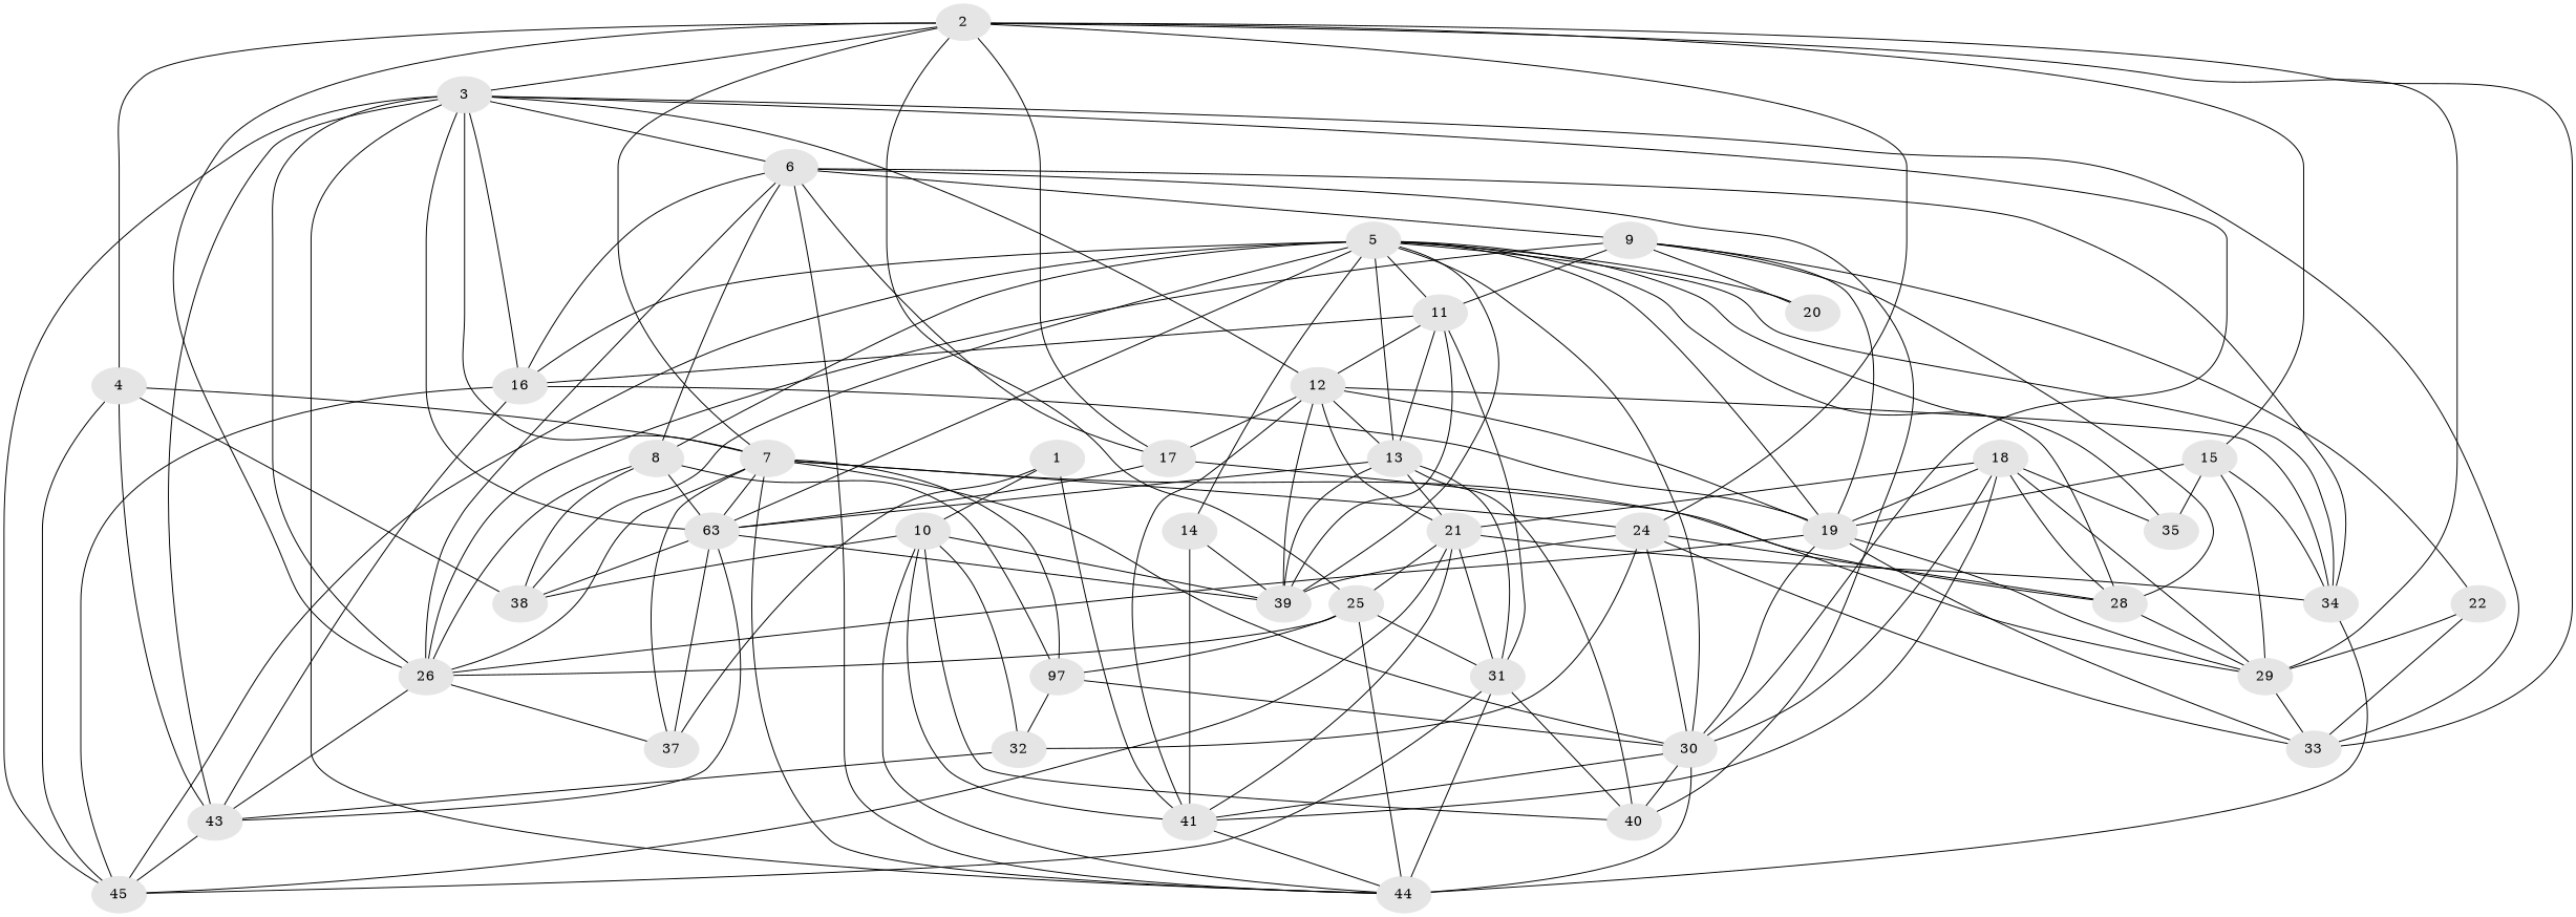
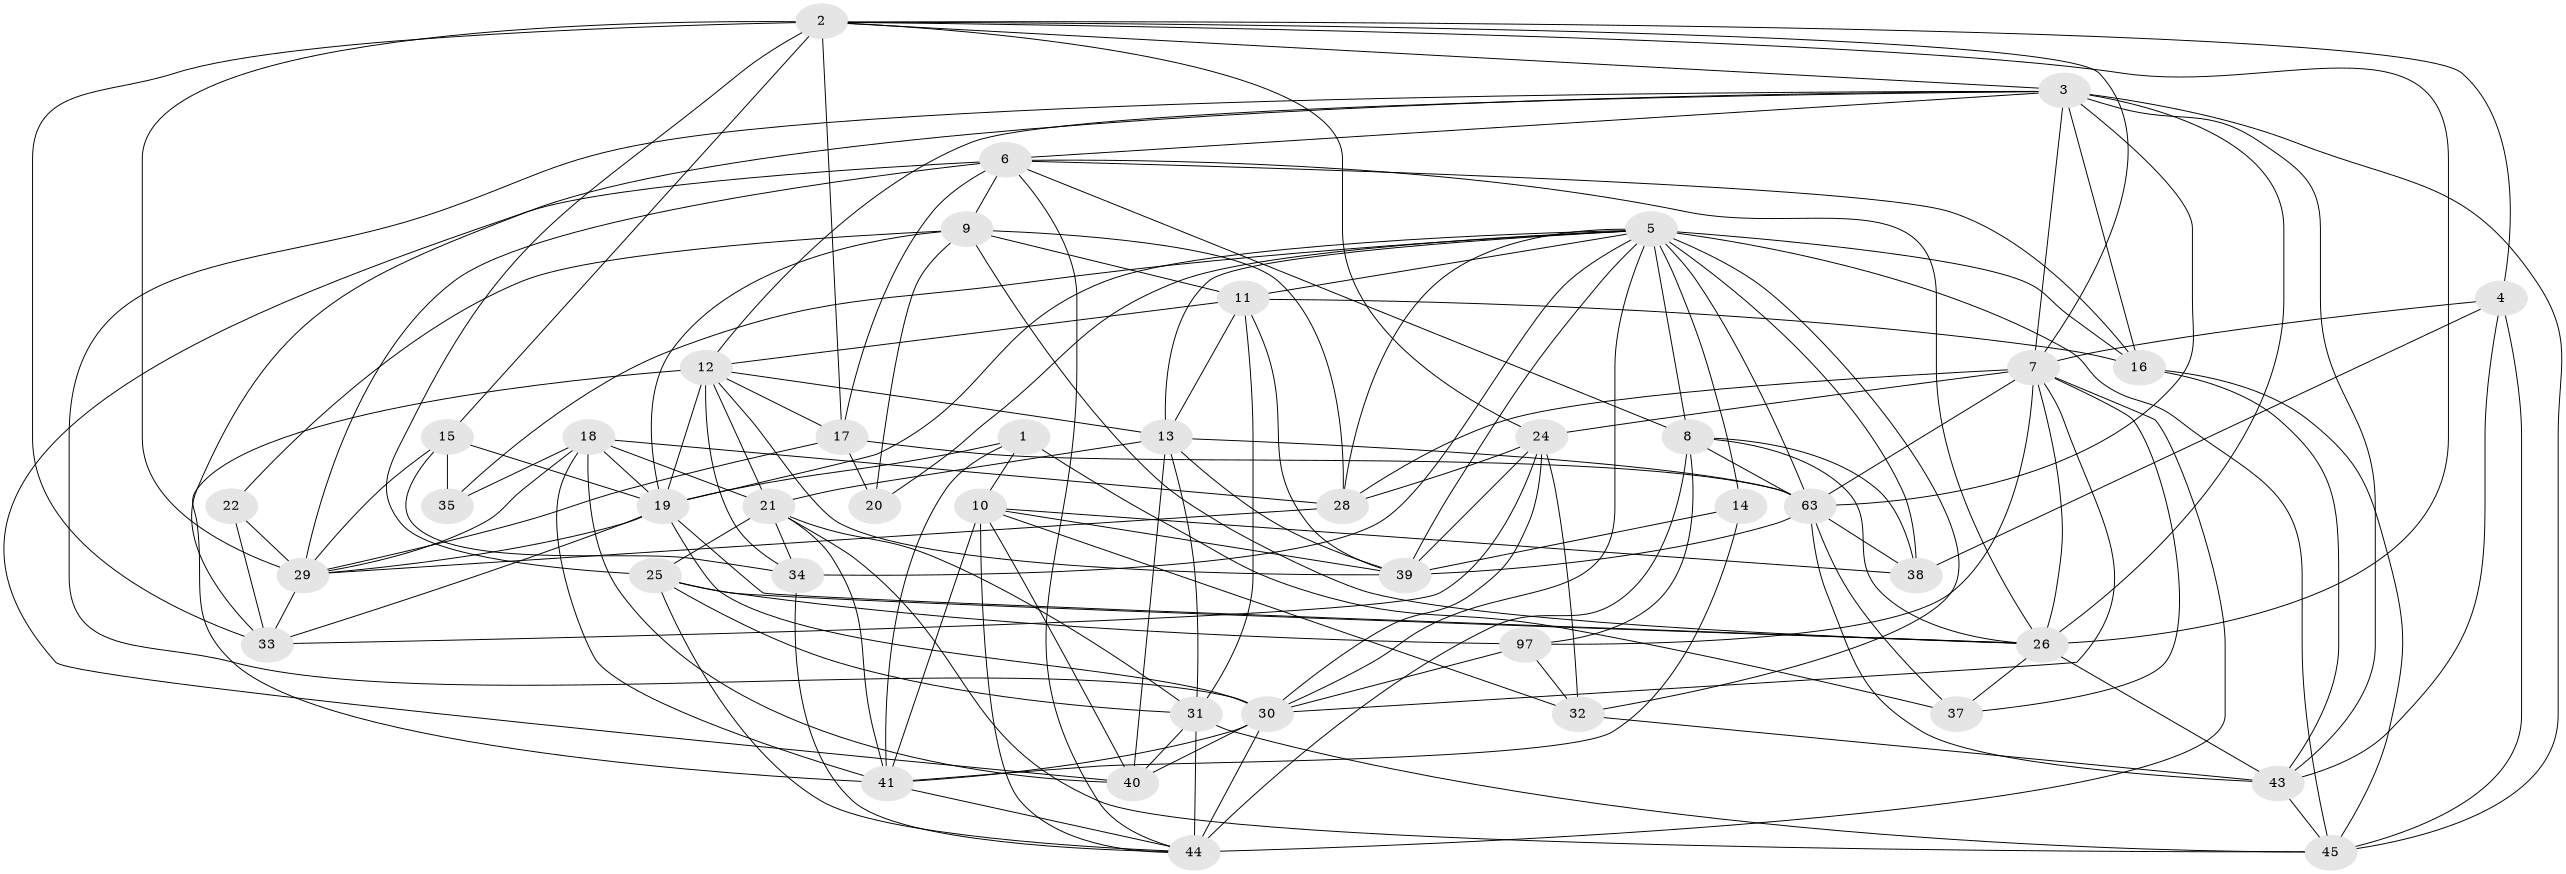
  graph {
    node [color=gray90 style=filled]
    edge [weight=1.0]
    1
    10
    19
    37
    41
    44
    38
    32
    39
    40
    26
    29
    33
    30
    2
    3
    4
    7
    15
    17
    24
    25
    6
    12
    16
    n26 [label=63]
    43
    45
    28
    n30 [label=97]
    34
    35
    20
    31
    8
    9
    13
    21
    5
    11
    14
    22
    18
    1 -- 10
-   16 -- 19
+   1 -- 19
    1 -- 37
    1 -- 41 [weight=2.0]
    10 -- 41 [weight=2.0]
    10 -- 44
    10 -- 38
    10 -- 32
    10 -- 39
    10 -- 40
    19 -- 26
    19 -- 29
    19 -- 33
    19 -- 30
    41 -- 44
    32 -- 43 [weight=2.0]
    26 -- 37
    26 -- 43
    29 -- 33
    30 -- 41
    30 -- 44 [weight=3.0]
    30 -- 40
    2 -- 26 [weight=2.0]
    2 -- 29 [weight=2.0]
    2 -- 33
    2 -- 3
    2 -- 4
    2 -- 7
    2 -- 15
    2 -- 17
    2 -- 24
    2 -- 25
-   3 -- 44
+   8 -- 44
    3 -- 26
    3 -- 33
    3 -- 30
    3 -- 7
    3 -- 6 [weight=2.0]
    3 -- 12
    3 -- 16
    3 -- n26 [weight=2.0]
    3 -- 43
    3 -- 45 [weight=2.0]
    4 -- 38 [weight=2.0]
    4 -- 7
    4 -- 43 [weight=2.0]
    4 -- 45
    7 -- 37
    7 -- 44 [weight=2.0]
    7 -- 26
    7 -- 30
    7 -- 24
    7 -- n26
    7 -- 28
    7 -- n30 [weight=2.0]
    15 -- 19
    15 -- 29
    15 -- 34 [weight=2.0]
    15 -- 35
    17 -- 29
    17 -- n26
+   17 -- 20
    24 -- 32 [weight=3.0]
    24 -- 39
    24 -- 33
    24 -- 30
    24 -- 28
    25 -- 44
    25 -- 26
    25 -- n30
    25 -- 31
    6 -- 44
    6 -- 40
    6 -- 26
    6 -- 17
    6 -- 16
-   6 -- 34
+   6 -- 29
    6 -- 8
    6 -- 9 [weight=3.0]
    12 -- 19 [weight=2.0]
    12 -- 41
    12 -- 39
    12 -- 17 [weight=2.0]
    12 -- 34
    12 -- 13
    12 -- 21
    16 -- 43
    16 -- 45
    n26 -- 37
    n26 -- 38
    n26 -- 39
    n26 -- 43
    43 -- 45 [weight=2.0]
    28 -- 29
    n30 -- 32
    n30 -- 30
    34 -- 44
    31 -- 44 [weight=2.0]
    31 -- 40
    31 -- 45
    8 -- 38
    8 -- 26
    8 -- n26
    8 -- n30
    9 -- 19 [weight=2.0]
    9 -- 26
    9 -- 28
    9 -- 20 [weight=2.0]
    9 -- 11 [weight=2.0]
    9 -- 22
    13 -- 39
    13 -- 40
    13 -- n26
    13 -- 31
    13 -- 21 [weight=2.0]
    21 -- 41
    21 -- 25
    21 -- 45
    21 -- 34 [weight=2.0]
    21 -- 31
    5 -- 19 [weight=2.0]
    5 -- 38
+   5 -- 32
    5 -- 39
    5 -- 30
    5 -- 16
    5 -- n26 [weight=4.0]
    5 -- 45
    5 -- 28
    5 -- 34
    5 -- 35
    5 -- 20
    5 -- 8
    5 -- 13
    5 -- 11
    5 -- 14
    11 -- 39
    11 -- 12
    11 -- 16
    11 -- 31
    11 -- 13
    14 -- 41
    14 -- 39
    22 -- 29
    22 -- 33
    18 -- 19
    18 -- 41 [weight=2.0]
    18 -- 29
-   18 -- 30
+   18 -- 40
    18 -- 28
    18 -- 35
    18 -- 21
  }
